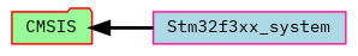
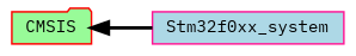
  digraph {
    rankdir=LR
    fontname="IBM Plex Mono"
    node [fontname="IBM Plex Mono" fontsize=10 style=filled]
    n1 [color=red fillcolor=palegreen fontcolor=black height=0.2 label=CMSIS shape=folder width=0.4]
-   n2 [color=deeppink fillcolor=lightblue height=0.2 label=Stm32f3xx_system shape=box width=0.4]
+   n2 [color=deeppink fillcolor=lightblue height=0.2 label=Stm32f0xx_system shape=box width=0.4]
    n1 -> n2 [dir=back fontname="IBM Plex Mono" fontsize=10 labelfontname=Helvetica labelfontsize=10 shape=plaintext style=bold]
  }
